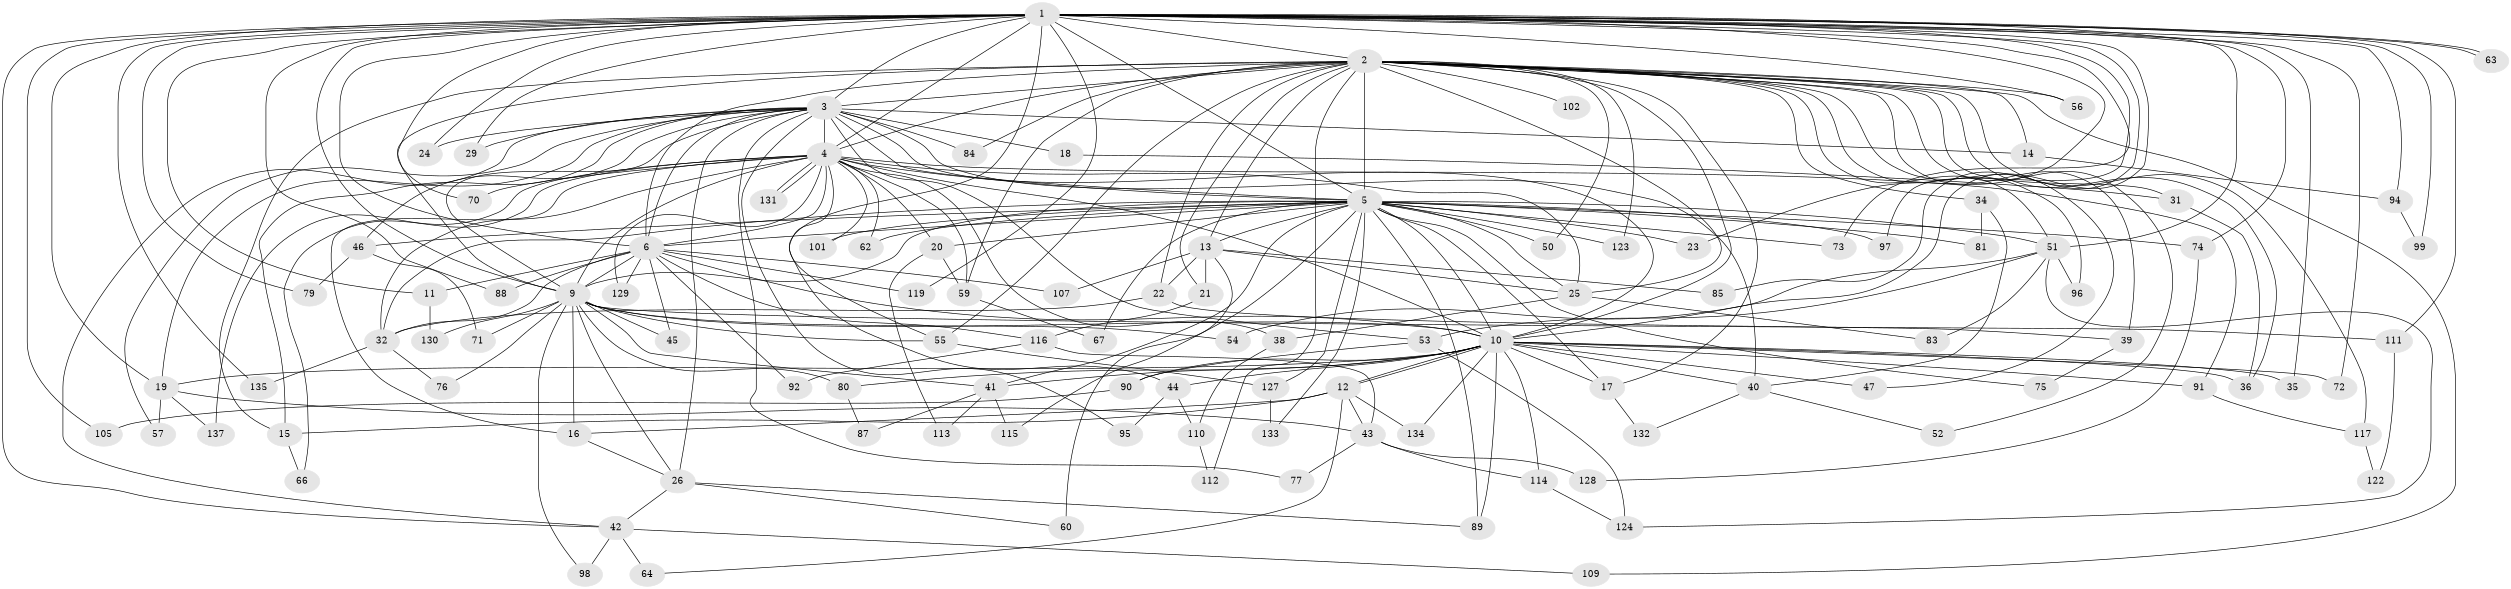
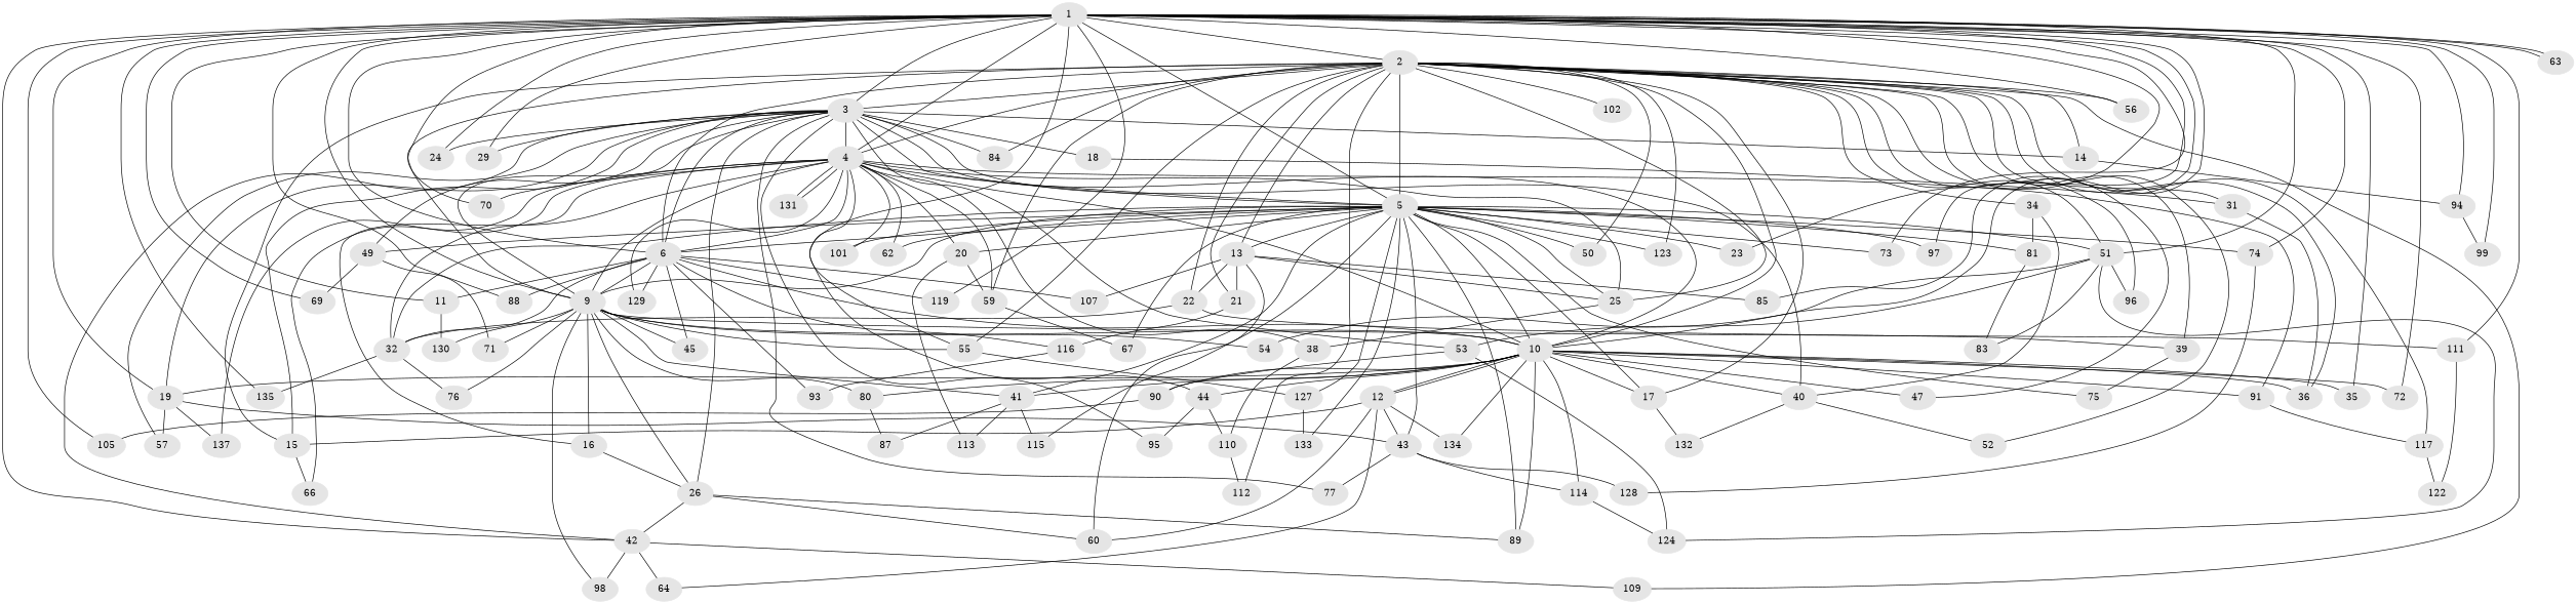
  graph {
    node [color=gray90 style=filled]
    1 [super="+104"]
    2 [super="+8"]
    3 [super="+7"]
    4 [super="+100"]
    5 [super="+106"]
    6 [super="+48"]
    9 [super="+27"]
    10 [super="+108"]
    11
    19 [super="+28"]
    23
    24
    29
    35
    42 [super="+61"]
    44 [super="+46"]
    51 [super="+69"]
    56
    63
    70
    72
    73
    74
-   79
+   79 [label=69]
    85
    88
    94
    97
    99
    105
    111
    119
    135
    13 [super="+65"]
    14 [super="+126"]
    15 [super="+30"]
    17 [super="+120"]
    21
    22 [super="+68"]
    25 [super="+82"]
    31
    34
    36 [super="+37"]
    39
    47
    50
    52
    55 [super="+103"]
    59 [super="+121"]
    84
    96
    102
    109
    112
    117
    123
    18
    26 [super="+33"]
    40 [super="+125"]
-   49 [label=46]
+   49
    53
    57
    77
    95
    16
    20
    32 [super="+118"]
    38
    62
    66
    91
    101
    129
    131
    137
    41 [super="+93"]
    43 [super="+78"]
    67
    75
    81
    89
    115
    127
    133
    45
-   92
+   92 [label=93]
    107
    116
    54
    71
    76
    80
    98
    130
    12 [super="+58"]
    90
    114
    134
    64
    110
    83
    124 [super="+136"]
    128
    122
    60
    132
    113
    87
    1 -- 2 [weight=2]
    1 -- 3 [weight=2]
    1 -- 4 [weight=2]
    1 -- 5
    1 -- 6
    1 -- 9 [weight=2]
    1 -- 10
    1 -- 11
    1 -- 19
    1 -- 23
    1 -- 24
    1 -- 29
    1 -- 35
    1 -- 42
    1 -- 44 [weight=2]
    1 -- 51
    1 -- 56
    1 -- 63
    1 -- 63
    1 -- 70
    1 -- 72
    1 -- 73
    1 -- 74
    1 -- 79
    1 -- 85
    1 -- 88
    1 -- 94
    1 -- 97
    1 -- 99
    1 -- 105
    1 -- 111
    1 -- 119
    1 -- 135
    2 -- 3 [weight=4]
    2 -- 4 [weight=2]
    2 -- 5 [weight=2]
    2 -- 6 [weight=2]
    2 -- 9 [weight=2]
    2 -- 10 [weight=2]
    2 -- 51
    2 -- 56
    2 -- 13
    2 -- 14 [weight=2]
    2 -- 15
    2 -- 17
    2 -- 21
    2 -- 22 [weight=2]
    2 -- 25
    2 -- 31
    2 -- 34
    2 -- 36
    2 -- 39
    2 -- 47
    2 -- 50
    2 -- 52
    2 -- 55
    2 -- 59
    2 -- 84
    2 -- 96
    2 -- 102
    2 -- 109
    2 -- 112
    2 -- 117
    2 -- 123
    3 -- 4 [weight=2]
    3 -- 5 [weight=2]
    3 -- 6 [weight=2]
    3 -- 9 [weight=2]
    3 -- 10 [weight=2]
    3 -- 19
    3 -- 24
    3 -- 29
    3 -- 42
    3 -- 14
    3 -- 15
    3 -- 84
    3 -- 18
    3 -- 26
    3 -- 40
    3 -- 49
    3 -- 53
    3 -- 57
    3 -- 77
    3 -- 95
    4 -- 5
    4 -- 6
    4 -- 9 [weight=2]
    4 -- 10
    4 -- 70
    4 -- 25
    4 -- 55
    4 -- 59
    4 -- 16
    4 -- 20
    4 -- 32
    4 -- 38
    4 -- 62
    4 -- 66
    4 -- 91
    4 -- 101
    4 -- 129
    4 -- 131
    4 -- 131
    4 -- 137
    5 -- 6
    5 -- 9
    5 -- 10 [weight=2]
    5 -- 23
    5 -- 51
    5 -- 73
    5 -- 74
    5 -- 97
    5 -- 13
    5 -- 17
    5 -- 25
    5 -- 50
    5 -- 123
    5 -- 49
    5 -- 20
    5 -- 32
    5 -- 62
    5 -- 101
    5 -- 41
-   116 -- 43
+   5 -- 43
    5 -- 67
    5 -- 75
    5 -- 81
    5 -- 89
    5 -- 115
    5 -- 127
    5 -- 133
    6 -- 9
    6 -- 10
    6 -- 11
    6 -- 88
    6 -- 119
    6 -- 32
    6 -- 129
    6 -- 45
    6 -- 92
    6 -- 107
    6 -- 116
    9 -- 10
    9 -- 111
    9 -- 55
    9 -- 26
    9 -- 16
    9 -- 41
    9 -- 45
    9 -- 54
    9 -- 71
    9 -- 76
    9 -- 80
    9 -- 98
    9 -- 130
    10 -- 19
    10 -- 35
    10 -- 44
    10 -- 72
    10 -- 17
    10 -- 36
    10 -- 47
    10 -- 40
    10 -- 91
    10 -- 41
    10 -- 89
    10 -- 80
    10 -- 12
    10 -- 12
    10 -- 90
    10 -- 114
    10 -- 134
    11 -- 130
    19 -- 57
    19 -- 137
    19 -- 43
    42 -- 109
    42 -- 98
    42 -- 64
    44 -- 95
    44 -- 110
    51 -- 96
    51 -- 53
    51 -- 54
    51 -- 83
    51 -- 124
    74 -- 128
    94 -- 99
    111 -- 122
    13 -- 85
    13 -- 21
    13 -- 22
    13 -- 25
    13 -- 107
    13 -- 60
    14 -- 94
    15 -- 66
    17 -- 132
    21 -- 116
    22 -- 39
    22 -- 32
    25 -- 38
-   25 -- 83
+   81 -- 83
    31 -- 36
    34 -- 40
    34 -- 81
    39 -- 75
    55 -- 127
    59 -- 67
    117 -- 122
    18 -- 31
    26 -- 42
    26 -- 89
    26 -- 60
    40 -- 52
    40 -- 132
    49 -- 79
    49 -- 71
    53 -- 90
    53 -- 124
    16 -- 26
    20 -- 59
    20 -- 113
    32 -- 135
    32 -- 76
    38 -- 110
    91 -- 117
    41 -- 115
    41 -- 113
    41 -- 87
    43 -- 77
    43 -- 114
    43 -- 128
    127 -- 133
    116 -- 92
    80 -- 87
    12 -- 15
-   12 -- 16
+   12 -- 60
    12 -- 43
    12 -- 134
    12 -- 64
    90 -- 105
    114 -- 124
    110 -- 112
  }
